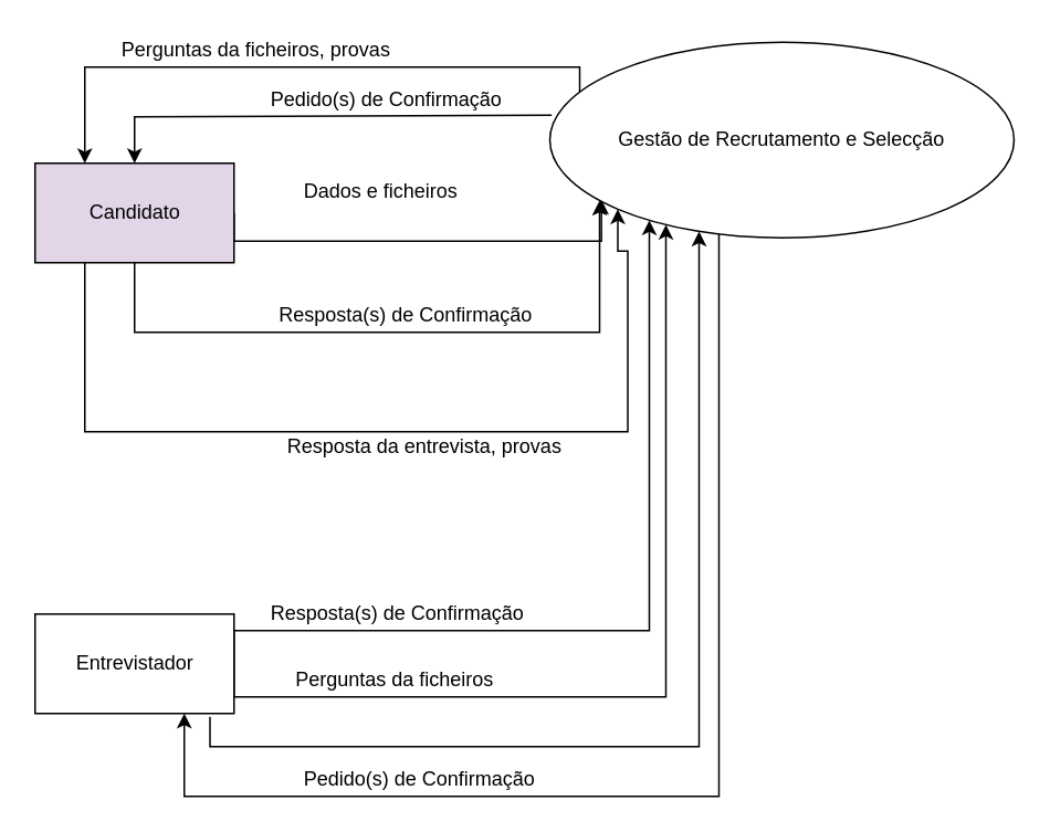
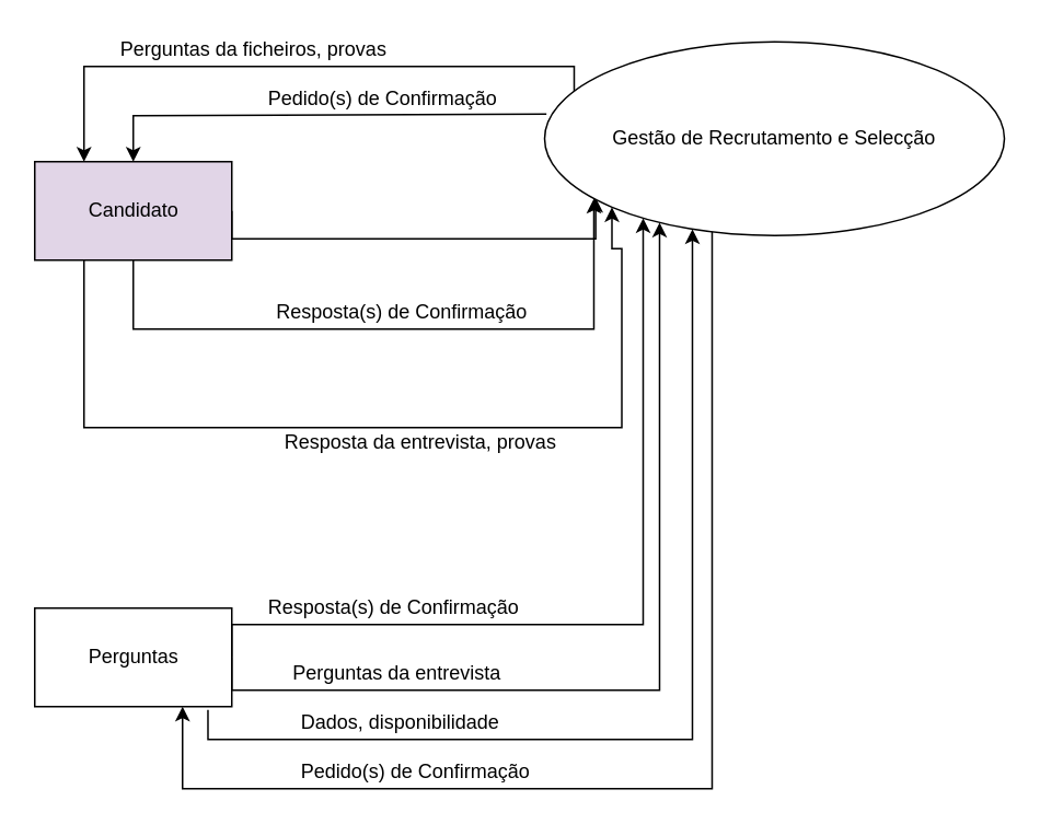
  <mxCell id="0" />
  <mxCell id="1" parent="0" />
  <mxCell id="2" style="edgeStyle=orthogonalEdgeStyle;rounded=0;orthogonalLoop=1;jettySize=auto;html=1;" edge="1" parent="1" source="5" target="11"><mxGeometry relative="1" as="geometry"><Array as="points"><mxPoint x="81" y="200" /><mxPoint x="361" y="200" /></Array></mxGeometry></mxCell>
  <mxCell id="3" style="edgeStyle=orthogonalEdgeStyle;rounded=0;orthogonalLoop=1;jettySize=auto;html=1;exitX=0.25;exitY=1;exitDx=0;exitDy=0;entryX=0;entryY=1;entryDx=0;entryDy=0;" edge="1" parent="1" source="5" target="11"><mxGeometry relative="1" as="geometry"><Array as="points"><mxPoint x="51" y="260" /><mxPoint x="378" y="260" /><mxPoint x="378" y="151" /></Array></mxGeometry></mxCell>
  <mxCell id="4" style="edgeStyle=orthogonalEdgeStyle;rounded=0;orthogonalLoop=1;jettySize=auto;html=1;exitX=1;exitY=0.5;exitDx=0;exitDy=0;entryX=0.111;entryY=0.805;entryDx=0;entryDy=0;entryPerimeter=0;" edge="1" parent="1" source="5" target="11"><mxGeometry relative="1" as="geometry"><Array as="points"><mxPoint x="141" y="145" /></Array></mxGeometry></mxCell>
  <mxCell id="5" value="Candidato" style="rounded=0;whiteSpace=wrap;html=1;fillColor=#e1d5e7;" vertex="1" parent="1"><mxGeometry x="20.5" y="98" width="120" height="60" as="geometry" /></mxCell>
  <mxCell id="6" value="Pedido(s) de Confirmação" style="text;html=1;resizable=0;points=[];autosize=1;align=left;verticalAlign=top;spacingTop=-4;rotation=0;" vertex="1" parent="1"><mxGeometry x="161" y="50" width="150" height="20" as="geometry" /></mxCell>
  <mxCell id="7" value="Resposta(s) de Confirmação" style="text;html=1;resizable=0;points=[];autosize=1;align=left;verticalAlign=top;spacingTop=-4;rotation=0;" vertex="1" parent="1"><mxGeometry x="166" y="180" width="170" height="20" as="geometry" /></mxCell>
  <mxCell id="8" style="edgeStyle=orthogonalEdgeStyle;rounded=0;orthogonalLoop=1;jettySize=auto;html=1;entryX=0.5;entryY=0;entryDx=0;entryDy=0;exitX=0.004;exitY=0.373;exitDx=0;exitDy=0;exitPerimeter=0;" edge="1" parent="1" source="11" target="5"><mxGeometry relative="1" as="geometry"><Array as="points"><mxPoint x="332" y="70" /><mxPoint x="81" y="70" /></Array></mxGeometry></mxCell>
  <mxCell id="9" style="edgeStyle=orthogonalEdgeStyle;rounded=0;orthogonalLoop=1;jettySize=auto;html=1;exitX=1;exitY=1;exitDx=0;exitDy=0;entryX=0.75;entryY=1;entryDx=0;entryDy=0;" edge="1" parent="1" source="11" target="18"><mxGeometry relative="1" as="geometry"><mxPoint x="441" y="500" as="targetPoint" /><Array as="points"><mxPoint x="433" y="480" /><mxPoint x="111" y="480" /></Array></mxGeometry></mxCell>
  <mxCell id="10" style="edgeStyle=orthogonalEdgeStyle;rounded=0;orthogonalLoop=1;jettySize=auto;html=1;entryX=0.25;entryY=0;entryDx=0;entryDy=0;exitX=0.057;exitY=0.28;exitDx=0;exitDy=0;exitPerimeter=0;" edge="1" parent="1" source="11" target="5"><mxGeometry relative="1" as="geometry"><mxPoint x="31" y="10" as="targetPoint" /><mxPoint x="481" y="10" as="sourcePoint" /><Array as="points"><mxPoint x="349" y="83" /><mxPoint x="349" y="40" /><mxPoint x="51" y="40" /></Array></mxGeometry></mxCell>
  <mxCell id="11" value="Gestão de Recrutamento e Selecção" style="ellipse;whiteSpace=wrap;html=1;" vertex="1" parent="1"><mxGeometry x="331" y="25" width="280" height="118" as="geometry" /></mxCell>
- <mxCell id="12" value="Dados e ficheiros" style="text;html=1;resizable=0;points=[];autosize=1;align=left;verticalAlign=top;spacingTop=-4;" vertex="1" parent="1"><mxGeometry x="181" y="105" width="110" height="20" as="geometry" /></mxCell>
  <mxCell id="13" value="Resposta da entrevista, provas" style="text;html=1;resizable=0;points=[];autosize=1;align=left;verticalAlign=top;spacingTop=-4;" vertex="1" parent="1"><mxGeometry x="171" y="259" width="180" height="20" as="geometry" /></mxCell>
  <mxCell id="14" value="Perguntas da ficheiros, provas" style="text;html=1;resizable=0;points=[];autosize=1;align=left;verticalAlign=top;spacingTop=-4;" vertex="1" parent="1"><mxGeometry x="71" y="20" width="180" height="20" as="geometry" /></mxCell>
  <mxCell id="15" style="edgeStyle=orthogonalEdgeStyle;rounded=0;orthogonalLoop=1;jettySize=auto;html=1;exitX=1;exitY=0.5;exitDx=0;exitDy=0;" edge="1" parent="1" source="18" target="11"><mxGeometry relative="1" as="geometry"><mxPoint x="389" y="159" as="targetPoint" /><Array as="points"><mxPoint x="141" y="380" /><mxPoint x="391" y="380" /></Array></mxGeometry></mxCell>
  <mxCell id="16" style="edgeStyle=orthogonalEdgeStyle;rounded=0;orthogonalLoop=1;jettySize=auto;html=1;exitX=0.879;exitY=1.033;exitDx=0;exitDy=0;exitPerimeter=0;" edge="1" parent="1" source="18" target="11"><mxGeometry relative="1" as="geometry"><mxPoint x="571" y="320" as="targetPoint" /><Array as="points"><mxPoint x="126" y="450" /><mxPoint x="421" y="450" /></Array></mxGeometry></mxCell>
  <mxCell id="17" style="edgeStyle=orthogonalEdgeStyle;rounded=0;orthogonalLoop=1;jettySize=auto;html=1;exitX=1;exitY=0.5;exitDx=0;exitDy=0;" edge="1" parent="1" source="18" target="11"><mxGeometry relative="1" as="geometry"><Array as="points"><mxPoint x="141" y="420" /><mxPoint x="401" y="420" /></Array></mxGeometry></mxCell>
- <mxCell id="18" value="Entrevistador" style="rounded=0;whiteSpace=wrap;html=1;" vertex="1" parent="1"><mxGeometry x="20.5" y="370" width="120" height="60" as="geometry" /></mxCell>
+ <mxCell id="18" value="Perguntas" style="rounded=0;whiteSpace=wrap;html=1;" vertex="1" parent="1"><mxGeometry x="20.5" y="370" width="120" height="60" as="geometry" /></mxCell>
  <mxCell id="19" value="Resposta(s) de Confirmação" style="text;html=1;resizable=0;points=[];autosize=1;align=left;verticalAlign=top;spacingTop=-4;rotation=0;" vertex="1" parent="1"><mxGeometry x="161" y="360" width="170" height="20" as="geometry" /></mxCell>
+ <mxCell id="20" value="Dados, disponibilidade" style="text;html=1;resizable=0;points=[];autosize=1;align=left;verticalAlign=top;spacingTop=-4;" vertex="1" parent="1"><mxGeometry x="181" y="430" width="140" height="20" as="geometry" /></mxCell>
  <mxCell id="21" value="Pedido(s) de Confirmação" style="text;html=1;resizable=0;points=[];autosize=1;align=left;verticalAlign=top;spacingTop=-4;rotation=0;" vertex="1" parent="1"><mxGeometry x="181" y="460" width="150" height="20" as="geometry" /></mxCell>
- <mxCell id="22" value="Perguntas da ficheiros" style="text;html=1;resizable=0;points=[];autosize=1;align=left;verticalAlign=top;spacingTop=-4;" vertex="1" parent="1"><mxGeometry x="176" y="400" width="140" height="20" as="geometry" /></mxCell>
+ <mxCell id="22" value="Perguntas da entrevista" style="text;html=1;resizable=0;points=[];autosize=1;align=left;verticalAlign=top;spacingTop=-4;" vertex="1" parent="1"><mxGeometry x="176" y="400" width="140" height="20" as="geometry" /></mxCell>
